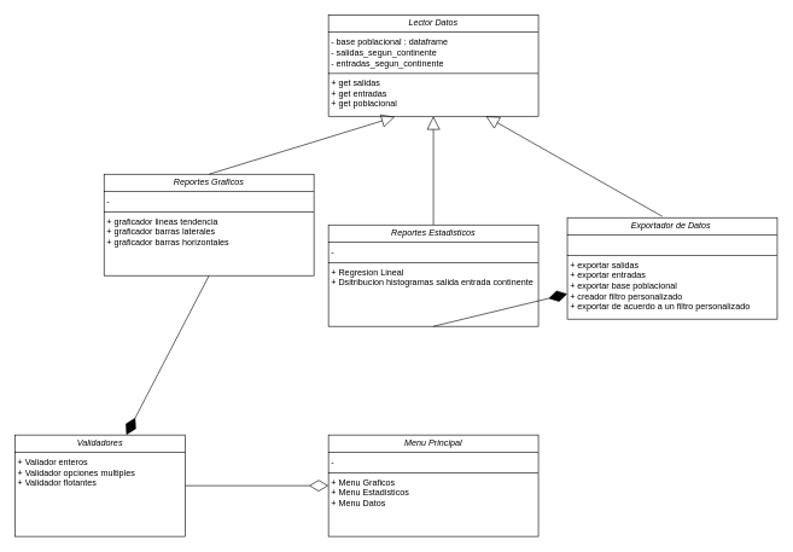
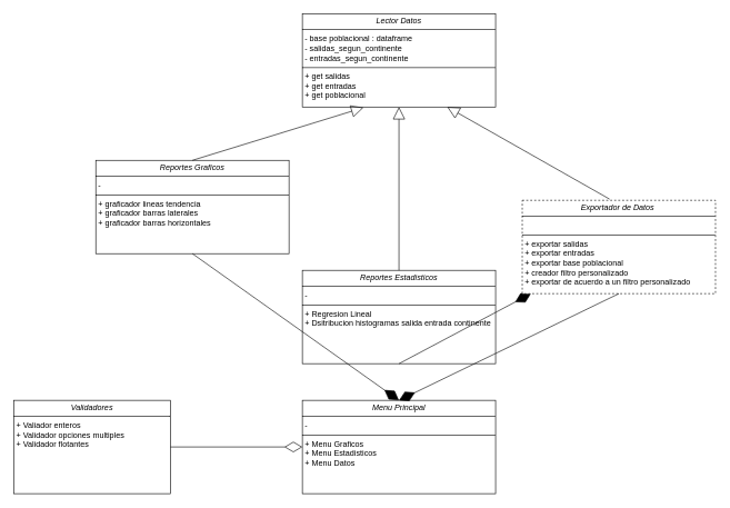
  <mxCell id="0" />
  <mxCell id="1" parent="0" />
  <mxCell id="2" value="&lt;p style=&quot;margin:0px;margin-top:4px;text-align:center;&quot;&gt;&lt;i&gt;Lector Datos&lt;/i&gt;&lt;/p&gt;&lt;hr size=&quot;1&quot; style=&quot;border-style:solid;&quot;&gt;&lt;p style=&quot;margin:0px;margin-left:4px;&quot;&gt;- base poblacional : dataframe&lt;br&gt;- salidas_segun_continente&lt;/p&gt;&lt;p style=&quot;margin:0px;margin-left:4px;&quot;&gt;- entradas_segun_continente&lt;/p&gt;&lt;hr size=&quot;1&quot; style=&quot;border-style:solid;&quot;&gt;&lt;p style=&quot;margin:0px;margin-left:4px;&quot;&gt;+ get salidas&lt;br&gt;+ get entradas&lt;/p&gt;&lt;p style=&quot;margin:0px;margin-left:4px;&quot;&gt;+ get poblacional&lt;/p&gt;" style="verticalAlign=top;align=left;overflow=fill;html=1;whiteSpace=wrap;" vertex="1" parent="1"><mxGeometry x="453" y="20" width="290" height="140" as="geometry" /></mxCell>
  <mxCell id="3" value="&lt;p style=&quot;margin:0px;margin-top:4px;text-align:center;&quot;&gt;&lt;i&gt;Reportes Graficos&lt;/i&gt;&lt;/p&gt;&lt;hr size=&quot;1&quot; style=&quot;border-style:solid;&quot;&gt;&lt;p style=&quot;margin:0px;margin-left:4px;&quot;&gt;-&lt;/p&gt;&lt;hr size=&quot;1&quot; style=&quot;border-style:solid;&quot;&gt;&lt;p style=&quot;margin:0px;margin-left:4px;&quot;&gt;+ graficador lineas tendencia&lt;br&gt;+ graficador barras laterales&lt;/p&gt;&lt;p style=&quot;margin:0px;margin-left:4px;&quot;&gt;+ graficador barras horizontales&lt;/p&gt;&lt;p style=&quot;margin:0px;margin-left:4px;&quot;&gt;&lt;br&gt;&lt;/p&gt;" style="verticalAlign=top;align=left;overflow=fill;html=1;whiteSpace=wrap;" vertex="1" parent="1"><mxGeometry x="143" y="240" width="290" height="140" as="geometry" /></mxCell>
- <mxCell id="4" value="&lt;p style=&quot;margin:0px;margin-top:4px;text-align:center;&quot;&gt;&lt;i&gt;Reportes Estadisticos&lt;/i&gt;&lt;/p&gt;&lt;hr size=&quot;1&quot; style=&quot;border-style:solid;&quot;&gt;&lt;p style=&quot;margin:0px;margin-left:4px;&quot;&gt;-&amp;nbsp;&amp;nbsp;&lt;/p&gt;&lt;hr size=&quot;1&quot; style=&quot;border-style:solid;&quot;&gt;&lt;p style=&quot;margin:0px;margin-left:4px;&quot;&gt;+ Regresion Lineal&amp;nbsp;&lt;br&gt;+ Dsitribucion histogramas salida entrada continente&lt;/p&gt;&lt;p style=&quot;margin:0px;margin-left:4px;&quot;&gt;&lt;br&gt;&lt;/p&gt;" style="verticalAlign=top;align=left;overflow=fill;html=1;whiteSpace=wrap;" vertex="1" parent="1"><mxGeometry x="453" y="310" width="290" height="140" as="geometry" /></mxCell>
+ <mxCell id="4" value="&lt;p style=&quot;margin:0px;margin-top:4px;text-align:center;&quot;&gt;&lt;i&gt;Reportes Estadisticos&lt;/i&gt;&lt;/p&gt;&lt;hr size=&quot;1&quot; style=&quot;border-style:solid;&quot;&gt;&lt;p style=&quot;margin:0px;margin-left:4px;&quot;&gt;-&amp;nbsp;&amp;nbsp;&lt;/p&gt;&lt;hr size=&quot;1&quot; style=&quot;border-style:solid;&quot;&gt;&lt;p style=&quot;margin:0px;margin-left:4px;&quot;&gt;+ Regresion Lineal&amp;nbsp;&lt;br&gt;+ Dsitribucion histogramas salida entrada continente&lt;/p&gt;&lt;p style=&quot;margin:0px;margin-left:4px;&quot;&gt;&lt;br&gt;&lt;/p&gt;" style="verticalAlign=top;align=left;overflow=fill;html=1;whiteSpace=wrap;" vertex="1" parent="1"><mxGeometry x="453" y="405" width="290" height="140" as="geometry" /></mxCell>
  <mxCell id="5" value="" style="endArrow=block;endSize=16;endFill=0;html=1;rounded=0;exitX=0.5;exitY=0;exitDx=0;exitDy=0;entryX=0.316;entryY=1.007;entryDx=0;entryDy=0;entryPerimeter=0;" edge="1" parent="1" source="3" target="2"><mxGeometry width="160" relative="1" as="geometry"><mxPoint x="653" y="360" as="sourcePoint" /><mxPoint x="723" y="290" as="targetPoint" /></mxGeometry></mxCell>
  <mxCell id="6" value="" style="endArrow=block;endSize=16;endFill=0;html=1;rounded=0;exitX=0.5;exitY=0;exitDx=0;exitDy=0;entryX=0.5;entryY=1;entryDx=0;entryDy=0;" edge="1" parent="1" source="4" target="2"><mxGeometry width="160" relative="1" as="geometry"><mxPoint x="660.76" y="346.5" as="sourcePoint" /><mxPoint x="582.849" y="190" as="targetPoint" /></mxGeometry></mxCell>
  <mxCell id="7" value="&lt;p style=&quot;margin:0px;margin-top:4px;text-align:center;&quot;&gt;&lt;i&gt;Menu Principal&lt;/i&gt;&lt;/p&gt;&lt;hr size=&quot;1&quot; style=&quot;border-style:solid;&quot;&gt;&lt;p style=&quot;margin:0px;margin-left:4px;&quot;&gt;-&amp;nbsp;&lt;/p&gt;&lt;hr size=&quot;1&quot; style=&quot;border-style:solid;&quot;&gt;&lt;p style=&quot;margin:0px;margin-left:4px;&quot;&gt;+ Menu Graficos&lt;/p&gt;&lt;p style=&quot;margin:0px;margin-left:4px;&quot;&gt;+ Menu Estadisticos&lt;/p&gt;&lt;p style=&quot;margin:0px;margin-left:4px;&quot;&gt;+ Menu Datos&lt;/p&gt;&lt;p style=&quot;margin:0px;margin-left:4px;&quot;&gt;&lt;br&gt;&lt;/p&gt;" style="verticalAlign=top;align=left;overflow=fill;html=1;whiteSpace=wrap;" vertex="1" parent="1"><mxGeometry x="453" y="600" width="290" height="140" as="geometry" /></mxCell>
- <mxCell id="8" value="" style="endArrow=diamondThin;endFill=1;endSize=24;html=1;rounded=0;exitX=0.5;exitY=1;exitDx=0;exitDy=0;" edge="1" parent="1" source="3" target="13"><mxGeometry width="160" relative="1" as="geometry"><mxPoint x="643" y="480" as="sourcePoint" /><mxPoint x="803" y="480" as="targetPoint" /></mxGeometry></mxCell>
+ <mxCell id="8" value="" style="endArrow=diamondThin;endFill=1;endSize=24;html=1;rounded=0;entryX=0.5;entryY=0;entryDx=0;entryDy=0;exitX=0.5;exitY=1;exitDx=0;exitDy=0;" edge="1" parent="1" source="3" target="7"><mxGeometry width="160" relative="1" as="geometry"><mxPoint x="643" y="480" as="sourcePoint" /><mxPoint x="803" y="480" as="targetPoint" /></mxGeometry></mxCell>
  <mxCell id="9" value="" style="endArrow=diamondThin;endFill=1;endSize=24;html=1;rounded=0;exitX=0.5;exitY=1;exitDx=0;exitDy=0;" edge="1" parent="1" source="4" target="10"><mxGeometry width="160" relative="1" as="geometry"><mxPoint x="993" y="490" as="sourcePoint" /><mxPoint x="1168" y="580" as="targetPoint" /></mxGeometry></mxCell>
- <mxCell id="10" value="&lt;p style=&quot;margin:0px;margin-top:4px;text-align:center;&quot;&gt;&lt;i&gt;Exportador de Datos&amp;nbsp;&lt;/i&gt;&lt;/p&gt;&lt;hr size=&quot;1&quot; style=&quot;border-style:solid;&quot;&gt;&lt;p style=&quot;margin:0px;margin-left:4px;&quot;&gt;&lt;span style=&quot;background-color: initial;&quot;&gt;&amp;nbsp;&amp;nbsp;&lt;/span&gt;&lt;/p&gt;&lt;hr size=&quot;1&quot; style=&quot;border-style:solid;&quot;&gt;&lt;p style=&quot;margin:0px;margin-left:4px;&quot;&gt;+ exportar salidas&lt;br&gt;+ exportar entradas&lt;/p&gt;&lt;p style=&quot;margin:0px;margin-left:4px;&quot;&gt;+ exportar base poblacional&lt;/p&gt;&lt;p style=&quot;margin:0px;margin-left:4px;&quot;&gt;+ creador filtro personalizado&lt;/p&gt;&lt;p style=&quot;margin:0px;margin-left:4px;&quot;&gt;+ exportar de acuerdo a un filtro personalizado&amp;nbsp;&lt;/p&gt;&lt;p style=&quot;margin:0px;margin-left:4px;&quot;&gt;&lt;br&gt;&lt;/p&gt;" style="verticalAlign=top;align=left;overflow=fill;html=1;whiteSpace=wrap;" vertex="1" parent="1"><mxGeometry x="783" y="300" width="290" height="140" as="geometry" /></mxCell>
+ <mxCell id="10" value="&lt;p style=&quot;margin:0px;margin-top:4px;text-align:center;&quot;&gt;&lt;i&gt;Exportador de Datos&amp;nbsp;&lt;/i&gt;&lt;/p&gt;&lt;hr size=&quot;1&quot; style=&quot;border-style:solid;&quot;&gt;&lt;p style=&quot;margin:0px;margin-left:4px;&quot;&gt;&lt;span style=&quot;background-color: initial;&quot;&gt;&amp;nbsp;&amp;nbsp;&lt;/span&gt;&lt;/p&gt;&lt;hr size=&quot;1&quot; style=&quot;border-style:solid;&quot;&gt;&lt;p style=&quot;margin:0px;margin-left:4px;&quot;&gt;+ exportar salidas&lt;br&gt;+ exportar entradas&lt;/p&gt;&lt;p style=&quot;margin:0px;margin-left:4px;&quot;&gt;+ exportar base poblacional&lt;/p&gt;&lt;p style=&quot;margin:0px;margin-left:4px;&quot;&gt;+ creador filtro personalizado&lt;/p&gt;&lt;p style=&quot;margin:0px;margin-left:4px;&quot;&gt;+ exportar de acuerdo a un filtro personalizado&amp;nbsp;&lt;/p&gt;&lt;p style=&quot;margin:0px;margin-left:4px;&quot;&gt;&lt;br&gt;&lt;/p&gt;" style="verticalAlign=top;align=left;overflow=fill;html=1;whiteSpace=wrap;dashed=1;" vertex="1" parent="1"><mxGeometry x="783" y="300" width="290" height="140" as="geometry" /></mxCell>
  <mxCell id="11" value="" style="endArrow=block;endSize=16;endFill=0;html=1;rounded=0;exitX=0.452;exitY=-0.013;exitDx=0;exitDy=0;exitPerimeter=0;entryX=0.75;entryY=1;entryDx=0;entryDy=0;" edge="1" parent="1" source="10" target="2"><mxGeometry width="160" relative="1" as="geometry"><mxPoint x="961" y="310" as="sourcePoint" /><mxPoint x="883" y="153" as="targetPoint" /></mxGeometry></mxCell>
+ <mxCell id="12" value="" style="endArrow=diamondThin;endFill=1;endSize=24;html=1;rounded=0;exitX=0.5;exitY=1;exitDx=0;exitDy=0;entryX=0.5;entryY=0;entryDx=0;entryDy=0;" edge="1" parent="1" source="10" target="7"><mxGeometry width="160" relative="1" as="geometry"><mxPoint x="903" y="450" as="sourcePoint" /><mxPoint x="513" y="640" as="targetPoint" /></mxGeometry></mxCell>
  <mxCell id="13" value="&lt;p style=&quot;margin:0px;margin-top:4px;text-align:center;&quot;&gt;&lt;i&gt;Validadores&lt;/i&gt;&lt;/p&gt;&lt;hr size=&quot;1&quot; style=&quot;border-style:solid;&quot;&gt;&lt;p style=&quot;margin:0px;margin-left:4px;&quot;&gt;+ Valiador enteros&lt;/p&gt;&lt;p style=&quot;margin:0px;margin-left:4px;&quot;&gt;+ Validador opciones multiples&lt;/p&gt;&lt;p style=&quot;margin:0px;margin-left:4px;&quot;&gt;+ Validador flotantes&lt;/p&gt;&lt;p style=&quot;margin:0px;margin-left:4px;&quot;&gt;&lt;br&gt;&lt;/p&gt;" style="verticalAlign=top;align=left;overflow=fill;html=1;whiteSpace=wrap;" vertex="1" parent="1"><mxGeometry x="20" y="600" width="235" height="140" as="geometry" /></mxCell>
  <mxCell id="14" value="" style="endArrow=diamondThin;endFill=0;endSize=24;html=1;rounded=0;entryX=0;entryY=0.5;entryDx=0;entryDy=0;exitX=1;exitY=0.5;exitDx=0;exitDy=0;" edge="1" parent="1" source="13" target="7"><mxGeometry width="160" relative="1" as="geometry"><mxPoint x="323" y="679.57" as="sourcePoint" /><mxPoint x="483" y="679.57" as="targetPoint" /></mxGeometry></mxCell>
